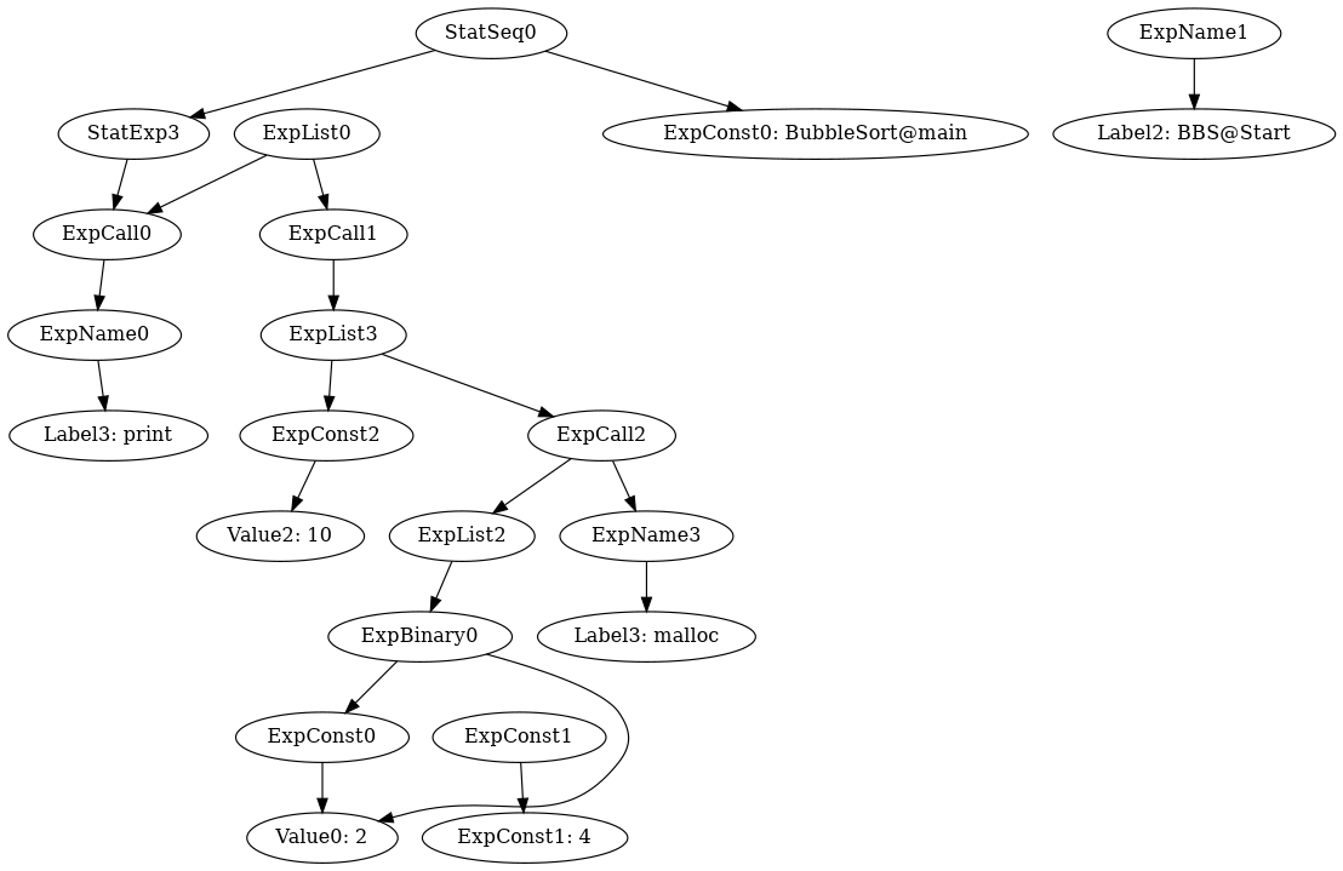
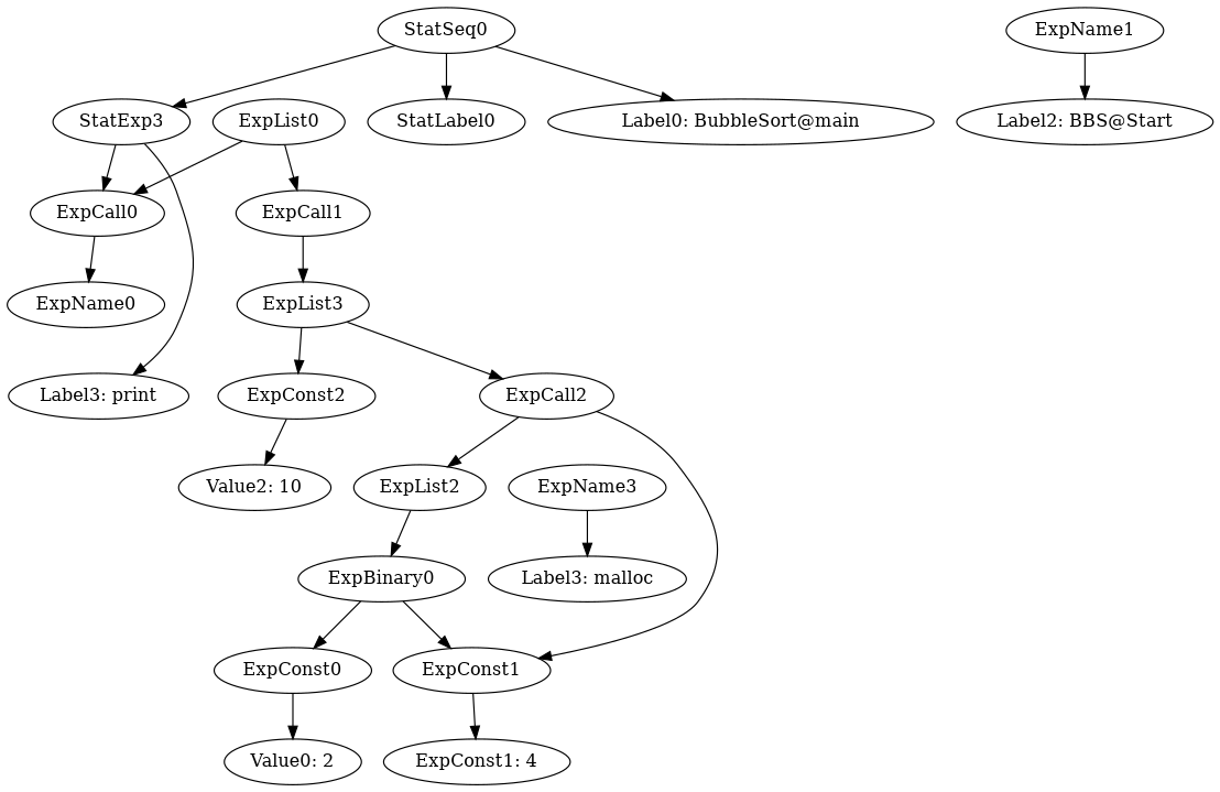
  digraph {
    ordering=out
    ExpConst2
    "Value2: 10"
    n3 [label=StatExp3]
    ExpCall0
    ExpName0
    n6 [label="Label3: print"]
    ExpList0
    ExpCall1
    ExpList2
    ExpBinary0
    ExpConst0
    ExpConst1
    "Value0: 2"
    n14 [label="ExpConst1: 4"]
    StatSeq0
-   "Label0: BubbleSort@main" [label="ExpConst0: BubbleSort@main"]
+   StatLabel0
+   "Label0: BubbleSort@main"
    ExpCall2
    n19 [label=ExpName3]
    "Label3: malloc"
    n21 [label=ExpList3]
    ExpName1
    "Label2: BBS@Start"
    ExpConst2 -> "Value2: 10"
    n3 -> ExpCall0
    ExpCall0 -> ExpName0
-   ExpName0 -> n6
+   n3 -> n6
    ExpList0 -> ExpCall0
    ExpList0 -> ExpCall1
    ExpCall1 -> n21
    ExpList2 -> ExpBinary0
    ExpBinary0 -> ExpConst0
-   ExpBinary0 -> "Value0: 2"
+   ExpBinary0 -> ExpConst1
    ExpConst0 -> "Value0: 2"
    ExpConst1 -> n14
    StatSeq0 -> n3
+   StatSeq0 -> StatLabel0
    StatSeq0 -> "Label0: BubbleSort@main"
    ExpCall2 -> ExpList2
-   ExpCall2 -> n19
+   ExpCall2 -> ExpConst1
    n19 -> "Label3: malloc"
    n21 -> ExpConst2
    n21 -> ExpCall2
    ExpName1 -> "Label2: BBS@Start"
  }
